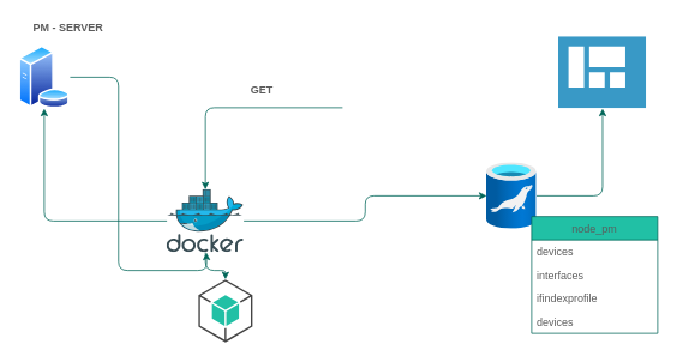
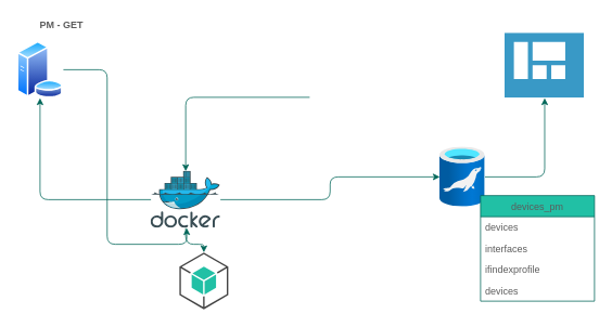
  <mxCell id="0" />
  <mxCell id="1" parent="0" />
  <mxCell id="2" style="edgeStyle=orthogonalEdgeStyle;curved=0;rounded=1;sketch=0;orthogonalLoop=1;jettySize=auto;html=1;entryX=0.5;entryY=1;entryDx=0;entryDy=0;fontColor=#5C5C5C;strokeColor=#006658;fillColor=#21C0A5;" parent="1" source="5" target="15" edge="1"><mxGeometry relative="1" as="geometry" /></mxCell>
  <mxCell id="3" style="edgeStyle=orthogonalEdgeStyle;curved=0;rounded=1;sketch=0;orthogonalLoop=1;jettySize=auto;html=1;fontColor=#5C5C5C;strokeColor=#006658;fillColor=#21C0A5;" parent="1" source="5" target="6" edge="1"><mxGeometry relative="1" as="geometry" /></mxCell>
  <mxCell id="4" style="edgeStyle=orthogonalEdgeStyle;curved=0;rounded=1;sketch=0;orthogonalLoop=1;jettySize=auto;html=1;fontColor=#5C5C5C;strokeColor=#006658;fillColor=#21C0A5;" parent="1" source="5" target="8" edge="1"><mxGeometry relative="1" as="geometry" /></mxCell>
  <mxCell id="5" value="" style="aspect=fixed;html=1;points=[];align=center;image;fontSize=12;image=img/lib/mscae/Docker.svg;fillColor=#21C0A5;strokeColor=#006658;fontColor=#5C5C5C;" parent="1" vertex="1"><mxGeometry x="185" y="210" width="85.37" height="70" as="geometry" /></mxCell>
  <mxCell id="6" value="" style="outlineConnect=0;dashed=0;verticalLabelPosition=bottom;verticalAlign=top;align=center;html=1;shape=mxgraph.aws3.android;fillColor=#21C0A5;strokeColor=#006658;fontColor=#5C5C5C;" parent="1" vertex="1"><mxGeometry x="220" y="310" width="60" height="70" as="geometry" /></mxCell>
  <mxCell id="7" style="edgeStyle=orthogonalEdgeStyle;curved=0;rounded=1;sketch=0;orthogonalLoop=1;jettySize=auto;html=1;fontColor=#5C5C5C;strokeColor=#006658;fillColor=#21C0A5;" parent="1" source="8" target="20" edge="1"><mxGeometry relative="1" as="geometry" /></mxCell>
  <mxCell id="8" value="" style="aspect=fixed;html=1;points=[];align=center;image;fontSize=12;image=img/lib/azure2/databases/Azure_Database_MariaDB_Server.svg;fillColor=#21C0A5;strokeColor=#006658;fontColor=#5C5C5C;" parent="1" vertex="1"><mxGeometry x="540" y="180" width="55.5" height="74" as="geometry" /></mxCell>
- <mxCell id="9" value="node_pm" style="swimlane;fontStyle=0;childLayout=stackLayout;horizontal=1;startSize=26;horizontalStack=0;resizeParent=1;resizeParentMax=0;resizeLast=0;collapsible=1;marginBottom=0;fillColor=#21C0A5;strokeColor=#006658;fontColor=#5C5C5C;" parent="1" vertex="1"><mxGeometry x="590" y="240" width="140" height="130" as="geometry" /></mxCell>
+ <mxCell id="9" value="devices_pm" style="swimlane;fontStyle=0;childLayout=stackLayout;horizontal=1;startSize=26;horizontalStack=0;resizeParent=1;resizeParentMax=0;resizeLast=0;collapsible=1;marginBottom=0;fillColor=#21C0A5;strokeColor=#006658;fontColor=#5C5C5C;" parent="1" vertex="1"><mxGeometry x="590" y="240" width="140" height="130" as="geometry" /></mxCell>
  <mxCell id="10" value="devices" style="text;strokeColor=none;fillColor=none;align=left;verticalAlign=top;spacingLeft=4;spacingRight=4;overflow=hidden;rotatable=0;points=[[0,0.5],[1,0.5]];portConstraint=eastwest;fontColor=#5C5C5C;" parent="9" vertex="1"><mxGeometry y="26" width="140" height="26" as="geometry" /></mxCell>
  <mxCell id="11" value="interfaces" style="text;strokeColor=none;fillColor=none;align=left;verticalAlign=top;spacingLeft=4;spacingRight=4;overflow=hidden;rotatable=0;points=[[0,0.5],[1,0.5]];portConstraint=eastwest;fontColor=#5C5C5C;" parent="9" vertex="1"><mxGeometry y="52" width="140" height="26" as="geometry" /></mxCell>
  <mxCell id="12" value="ifindexprofile" style="text;strokeColor=none;fillColor=none;align=left;verticalAlign=top;spacingLeft=4;spacingRight=4;overflow=hidden;rotatable=0;points=[[0,0.5],[1,0.5]];portConstraint=eastwest;fontColor=#5C5C5C;" parent="9" vertex="1"><mxGeometry y="78" width="140" height="26" as="geometry" /></mxCell>
  <mxCell id="13" value="devices" style="text;strokeColor=none;fillColor=none;align=left;verticalAlign=top;spacingLeft=4;spacingRight=4;overflow=hidden;rotatable=0;points=[[0,0.5],[1,0.5]];portConstraint=eastwest;fontColor=#5C5C5C;" parent="9" vertex="1"><mxGeometry y="104" width="140" height="26" as="geometry" /></mxCell>
  <mxCell id="14" style="edgeStyle=orthogonalEdgeStyle;curved=0;rounded=1;sketch=0;orthogonalLoop=1;jettySize=auto;html=1;entryX=0.515;entryY=1;entryDx=0;entryDy=0;entryPerimeter=0;fontColor=#5C5C5C;strokeColor=#006658;fillColor=#21C0A5;" parent="1" source="15" target="5" edge="1"><mxGeometry relative="1" as="geometry" /></mxCell>
  <mxCell id="15" value="" style="aspect=fixed;perimeter=ellipsePerimeter;html=1;align=center;shadow=0;dashed=0;spacingTop=3;image;image=img/lib/active_directory/database_server.svg;rounded=0;sketch=0;fontColor=#5C5C5C;strokeColor=#006658;fillColor=#21C0A5;" parent="1" vertex="1"><mxGeometry x="20" y="50" width="57.4" height="70" as="geometry" /></mxCell>
- <mxCell id="16" value="&lt;b&gt;PM - SERVER&lt;/b&gt;" style="text;html=1;align=center;verticalAlign=middle;resizable=0;points=[];autosize=1;strokeColor=none;fontColor=#5C5C5C;" parent="1" vertex="1"><mxGeometry x="30" y="20" width="90" height="20" as="geometry" /></mxCell>
+ <mxCell id="16" value="&lt;b&gt;PM - GET&lt;/b&gt;" style="text;html=1;align=center;verticalAlign=middle;resizable=0;points=[];autosize=1;strokeColor=none;fontColor=#5C5C5C;" parent="1" vertex="1"><mxGeometry x="30" y="20" width="90" height="20" as="geometry" /></mxCell>
  <mxCell id="17" style="edgeStyle=orthogonalEdgeStyle;curved=0;rounded=1;sketch=0;orthogonalLoop=1;jettySize=auto;html=1;fontColor=#5C5C5C;strokeColor=#006658;fillColor=#21C0A5;" parent="1" source="18" target="5" edge="1"><mxGeometry relative="1" as="geometry" /></mxCell>
  <mxCell id="18" value="" style="shape=image;html=1;verticalAlign=top;verticalLabelPosition=bottom;labelBackgroundColor=#ffffff;imageAspect=0;aspect=fixed;image=https://cdn4.iconfinder.com/data/icons/logos-and-brands/512/267_Python_logo-128.png;rounded=0;sketch=0;fontColor=#5C5C5C;strokeColor=#006658;fillColor=#21C0A5;" parent="1" vertex="1"><mxGeometry x="380" y="90" width="58" height="58" as="geometry" /></mxCell>
- <mxCell id="19" value="&lt;b&gt;GET&lt;/b&gt;" style="text;html=1;align=center;verticalAlign=middle;resizable=0;points=[];autosize=1;strokeColor=none;fontColor=#5C5C5C;" parent="1" vertex="1"><mxGeometry x="270" y="90" width="40" height="20" as="geometry" /></mxCell>
  <mxCell id="20" value="" style="aspect=fixed;html=1;points=[];align=center;image;fontSize=12;image=img/lib/mscae/Shared_Dashboard.svg;rounded=0;sketch=0;fontColor=#5C5C5C;strokeColor=#006658;fillColor=#21C0A5;" parent="1" vertex="1"><mxGeometry x="620" y="40" width="97.57" height="80" as="geometry" /></mxCell>
